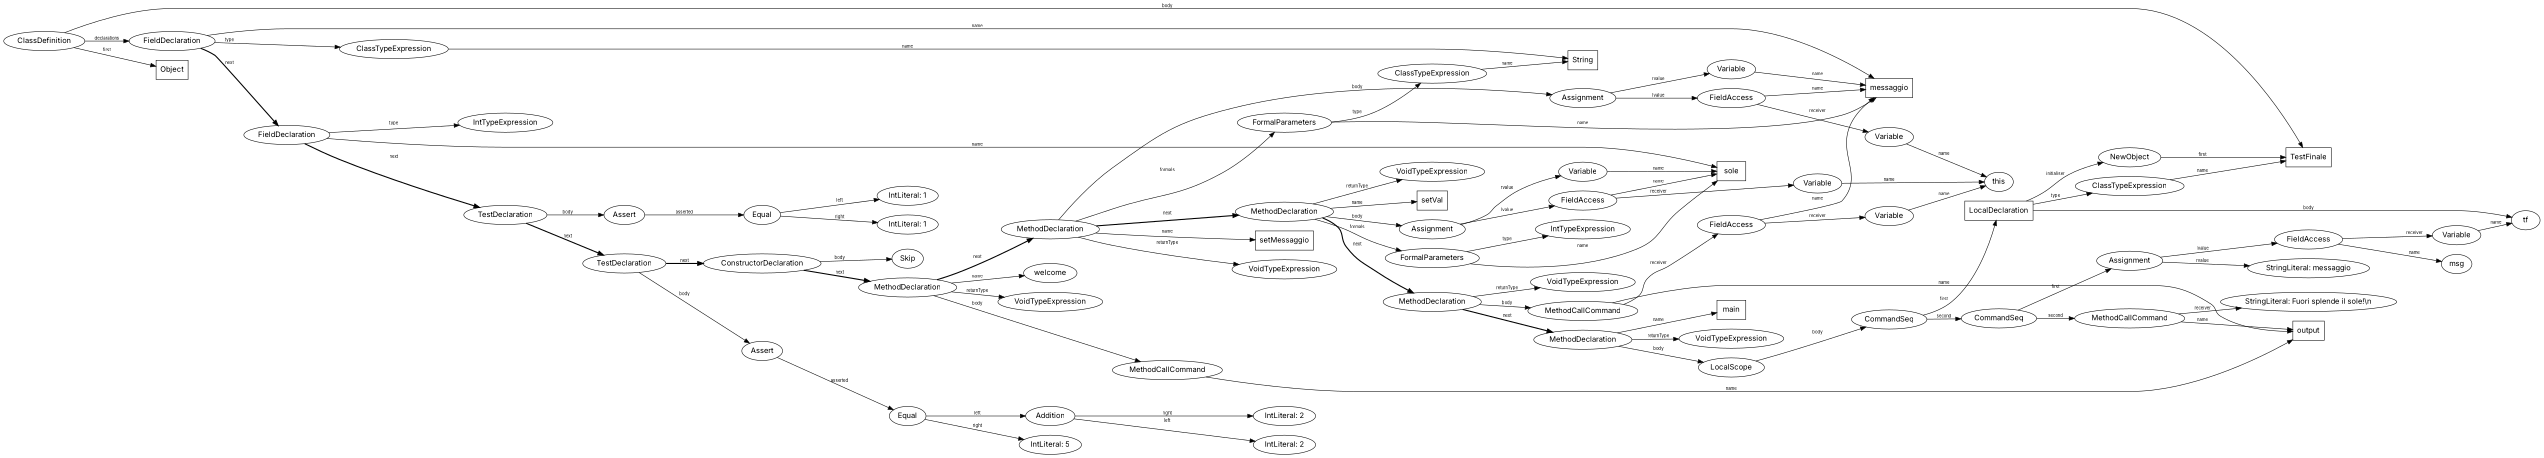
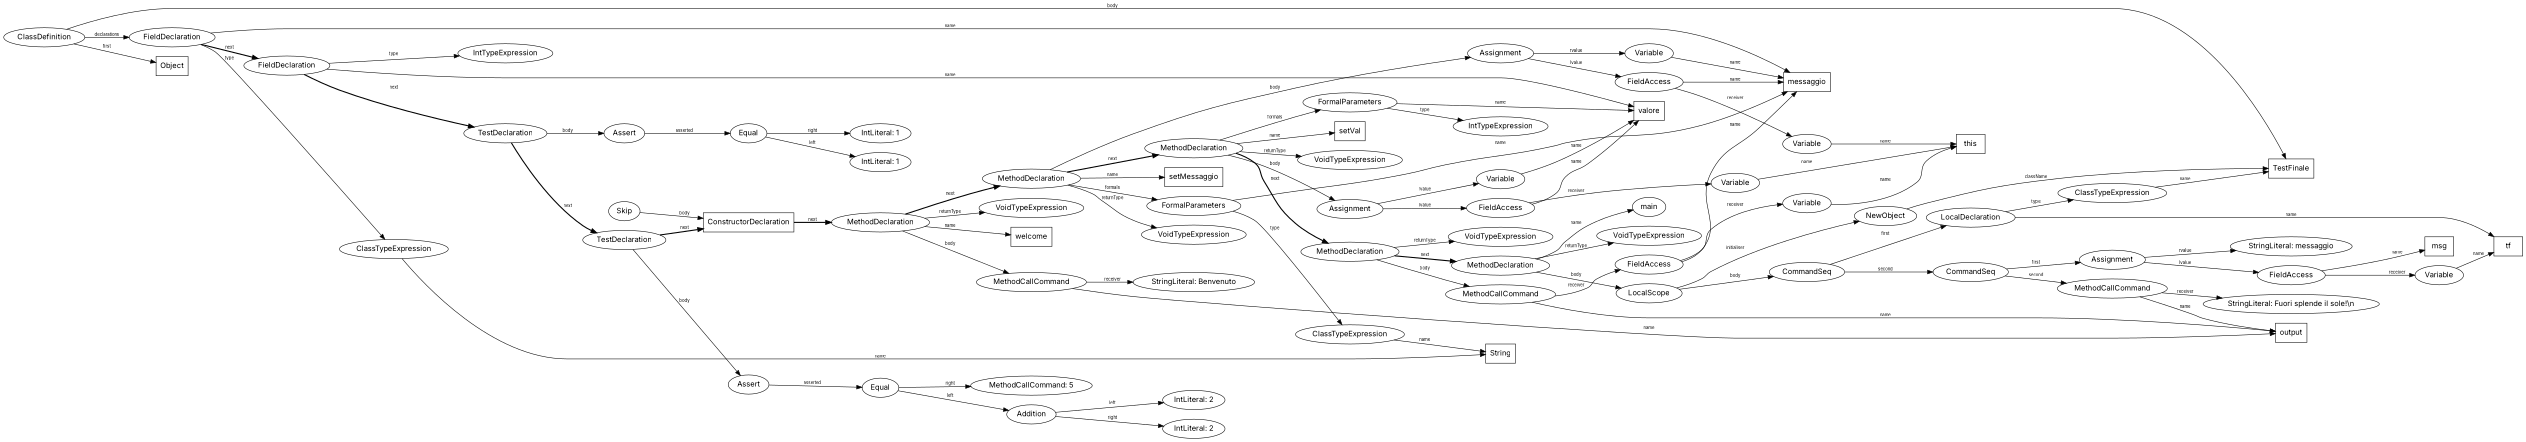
  digraph {
    fontname=Inter
    rankdir=LR
    node [fontname=Inter]
    edge [fontname=Inter fontsize=8]
    n1 [label=ClassDefinition]
    n2 [label=TestFinale shape=box]
    n3 [label=Object shape=box]
    n4 [label=FieldDeclaration]
    n5 [label=ClassTypeExpression]
    n6 [label=messaggio shape=box]
    n7 [label=FieldDeclaration]
    n8 [label=String shape=box]
    n9 [label=IntTypeExpression]
-   n10 [label=sole shape=box]
+   n10 [label=valore shape=box]
    n11 [label=TestDeclaration]
    n12 [label=Assert]
    n13 [label=TestDeclaration]
    n14 [label=Equal]
    n15 [label=Assert]
-   n16 [label=ConstructorDeclaration]
+   n16 [label=ConstructorDeclaration shape=box]
    n17 [label="IntLiteral: 1"]
    n18 [label="IntLiteral: 1"]
    n19 [label=Equal]
    n20 [label=Skip]
    n21 [label=MethodDeclaration]
    n22 [label=Addition]
-   n23 [label="IntLiteral: 5"]
+   n23 [label="MethodCallCommand: 5"]
    n24 [label="IntLiteral: 2"]
    n25 [label="IntLiteral: 2"]
    n26 [label=VoidTypeExpression]
-   n27 [label=welcome shape=ellipse]
+   n27 [label=welcome shape=box]
    n28 [label=MethodCallCommand]
    n29 [label=MethodDeclaration]
+   n30 [label="StringLiteral: Benvenuto"]
    n31 [label=output shape=box]
    n32 [label=VoidTypeExpression]
    n33 [label=setMessaggio shape=box]
    n34 [label=FormalParameters]
    n35 [label=Assignment]
    n36 [label=MethodDeclaration]
    n37 [label=ClassTypeExpression]
    n38 [label=FieldAccess]
    n39 [label=Variable]
    n40 [label=VoidTypeExpression]
    n41 [label=setVal shape=box]
    n42 [label=FormalParameters]
    n43 [label=Assignment]
    n44 [label=MethodDeclaration]
    n45 [label=Variable]
-   n46 [label=this shape=ellipse]
+   n46 [label=this shape=box]
    n47 [label=IntTypeExpression]
    n48 [label=FieldAccess]
    n49 [label=Variable]
    n50 [label=VoidTypeExpression]
    n51 [label=MethodCallCommand]
    n52 [label=MethodDeclaration]
    n53 [label=Variable]
    n54 [label=FieldAccess]
    n55 [label=VoidTypeExpression]
-   n56 [label=main shape=box]
+   n56 [label=main shape=ellipse]
    n57 [label=LocalScope]
    n58 [label=Variable]
    n59 [label=CommandSeq]
-   n60 [label=LocalDeclaration shape=box]
+   n60 [label=LocalDeclaration]
    n61 [label=CommandSeq]
    n62 [label=ClassTypeExpression]
-   n63 [label=tf shape=ellipse]
+   n63 [label=tf shape=box]
    n64 [label=NewObject]
    n65 [label=Assignment]
    n66 [label=MethodCallCommand]
    n67 [label=FieldAccess]
    n68 [label="StringLiteral: messaggio"]
    n69 [label="StringLiteral: Fuori splende il sole!\\n"]
    n70 [label=Variable]
-   n71 [label=msg shape=ellipse]
+   n71 [label=msg shape=box]
    n1 -> n2 [label=body]
    n1 -> n3 [label=first]
    n1 -> n4 [label=declarations]
    n4 -> n5 [label=type]
    n4 -> n6 [label=name]
    n4 -> n7 [label=next style=bold]
    n5 -> n8 [label=name]
    n7 -> n9 [label=type]
    n7 -> n10 [label=name]
    n7 -> n11 [label=next style=bold]
    n11 -> n12 [label=body]
    n11 -> n13 [label=next style=bold]
    n12 -> n14 [label=asserted]
    n13 -> n15 [label=body]
    n13 -> n16 [label=next style=bold]
    n14 -> n17 [label=left]
    n14 -> n18 [label=right]
    n15 -> n19 [label=asserted]
-   n16 -> n20 [label=body]
+   n20 -> n16 [label=body]
    n16 -> n21 [label=next style=bold]
    n19 -> n22 [label=left]
    n19 -> n23 [label=right]
    n21 -> n26 [label=returnType]
    n21 -> n27 [label=name]
    n21 -> n28 [label=body]
    n21 -> n29 [label=next style=bold]
    n22 -> n24 [label=left]
    n22 -> n25 [label=right]
+   n28 -> n30 [label=receiver]
    n28 -> n31 [label=name]
    n29 -> n32 [label=returnType]
    n29 -> n33 [label=name]
    n29 -> n34 [label=formals]
    n29 -> n35 [label=body]
    n29 -> n36 [label=next style=bold]
    n34 -> n6 [label=name]
    n34 -> n37 [label=type]
    n35 -> n38 [label=lvalue]
    n35 -> n39 [label=rvalue]
    n36 -> n40 [label=returnType]
    n36 -> n41 [label=name]
    n36 -> n42 [label=formals]
    n36 -> n43 [label=body]
    n36 -> n44 [label=next style=bold]
    n37 -> n8 [label=name]
    n38 -> n6 [label=name]
    n38 -> n45 [label=receiver]
    n39 -> n6 [label=name]
    n42 -> n10 [label=name]
    n42 -> n47 [label=type]
    n43 -> n48 [label=lvalue]
    n43 -> n49 [label=rvalue]
    n44 -> n50 [label=returnType]
    n44 -> n51 [label=body]
    n44 -> n52 [label=next style=bold]
    n45 -> n46 [label=name]
    n48 -> n10 [label=name]
    n48 -> n53 [label=receiver]
    n49 -> n10 [label=name]
    n51 -> n31 [label=name]
    n51 -> n54 [label=receiver]
    n52 -> n55 [label=returnType]
    n52 -> n56 [label=name]
    n52 -> n57 [label=body]
    n53 -> n46 [label=name]
    n54 -> n6 [label=name]
    n54 -> n58 [label=receiver]
    n57 -> n59 [label=body]
    n58 -> n46 [label=name]
    n59 -> n60 [label=first]
    n59 -> n61 [label=second]
    n60 -> n62 [label=type]
-   n60 -> n63 [label=body]
-   n60 -> n64 [label=initialiser]
+   n60 -> n63 [label=name]
+   n57 -> n64 [label=initialiser]
    n61 -> n65 [label=first]
    n61 -> n66 [label=second]
    n62 -> n2 [label=name]
-   n64 -> n2 [label=first]
+   n64 -> n2 [label=className]
    n65 -> n67 [label=lvalue]
    n65 -> n68 [label=rvalue]
    n66 -> n31 [label=name]
    n66 -> n69 [label=receiver]
    n67 -> n70 [label=receiver]
    n67 -> n71 [label=name]
    n70 -> n63 [label=name]
  }
